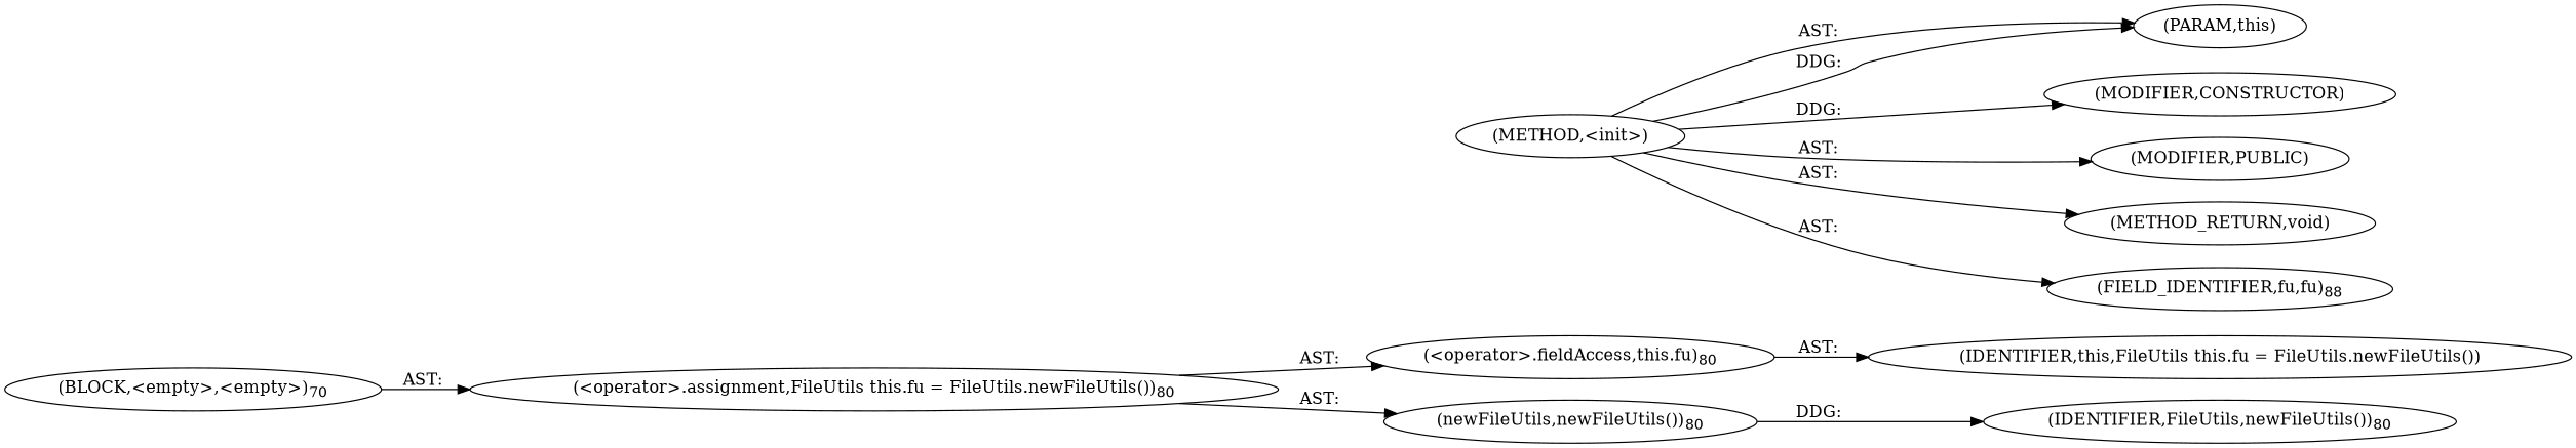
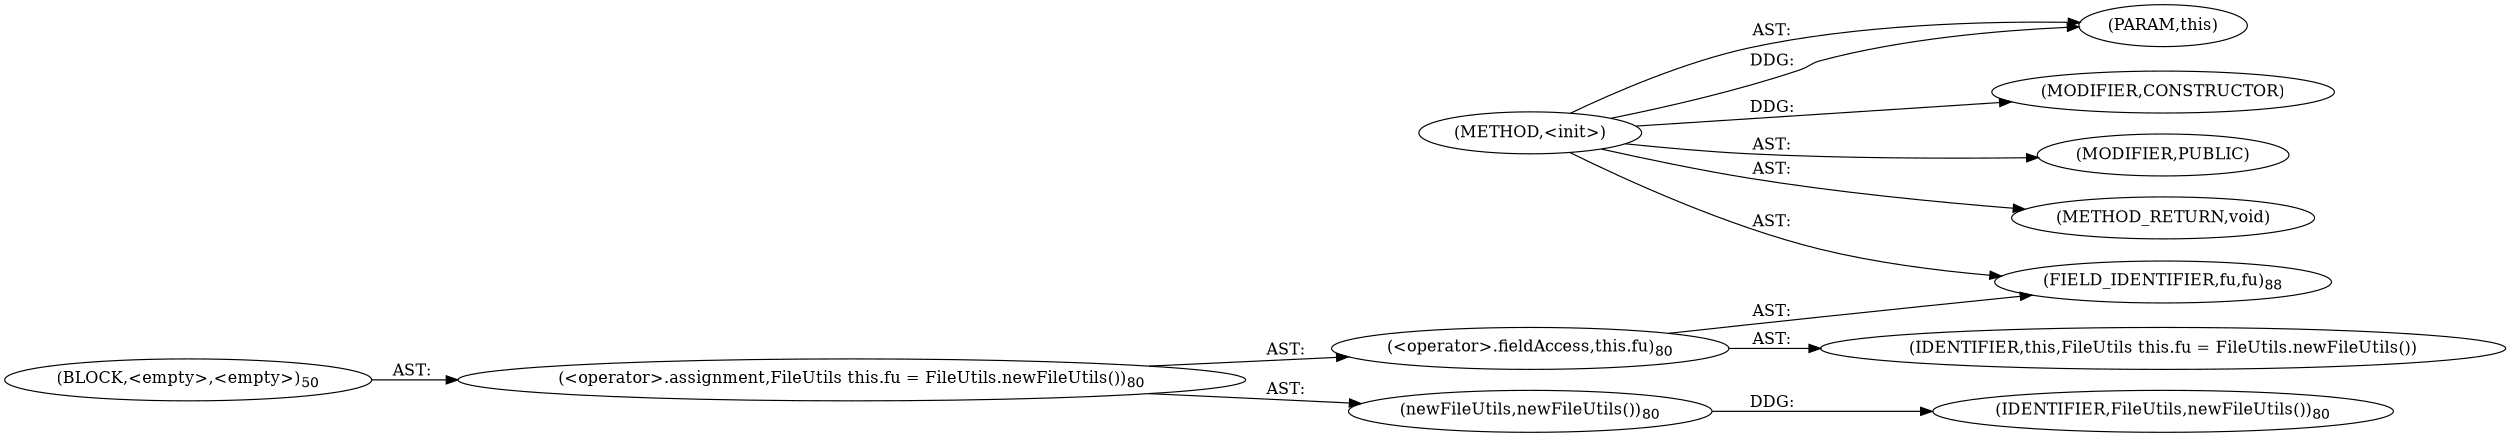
  digraph {
    rankdir=LR
    n1 [label=<(METHOD,&lt;init&gt;)>]
    n2 [label=<(PARAM,this)>]
    n3 [label=<(MODIFIER,CONSTRUCTOR)>]
    n4 [label=<(MODIFIER,PUBLIC)>]
    n5 [label=<(METHOD_RETURN,void)>]
    n6 [label=<(FIELD_IDENTIFIER,fu,fu)<SUB>88</SUB>>]
-   n7 [label=<(BLOCK,&lt;empty&gt;,&lt;empty&gt;)<SUB>70</SUB>>]
+   n7 [label=<(BLOCK,&lt;empty&gt;,&lt;empty&gt;)<SUB>50</SUB>>]
    n8 [label=<(&lt;operator&gt;.assignment,FileUtils this.fu = FileUtils.newFileUtils())<SUB>80</SUB>>]
    n9 [label=<(&lt;operator&gt;.fieldAccess,this.fu)<SUB>80</SUB>>]
    n10 [label=<(newFileUtils,newFileUtils())<SUB>80</SUB>>]
    n11 [label=<(IDENTIFIER,this,FileUtils this.fu = FileUtils.newFileUtils())>]
    n12 [label=<(IDENTIFIER,FileUtils,newFileUtils())<SUB>80</SUB>>]
    n1 -> n2 [label="AST: "]
    n1 -> n2 [label="DDG: "]
    n1 -> n3 [label="DDG: "]
    n1 -> n4 [label="AST: "]
    n1 -> n5 [label="AST: "]
    n1 -> n6 [label="AST: "]
    n7 -> n8 [label="AST: "]
    n8 -> n9 [label="AST: "]
    n8 -> n10 [label="AST: "]
+   n9 -> n6 [label="AST: "]
    n9 -> n11 [label="AST: "]
    n10 -> n12 [label="DDG: "]
  }
